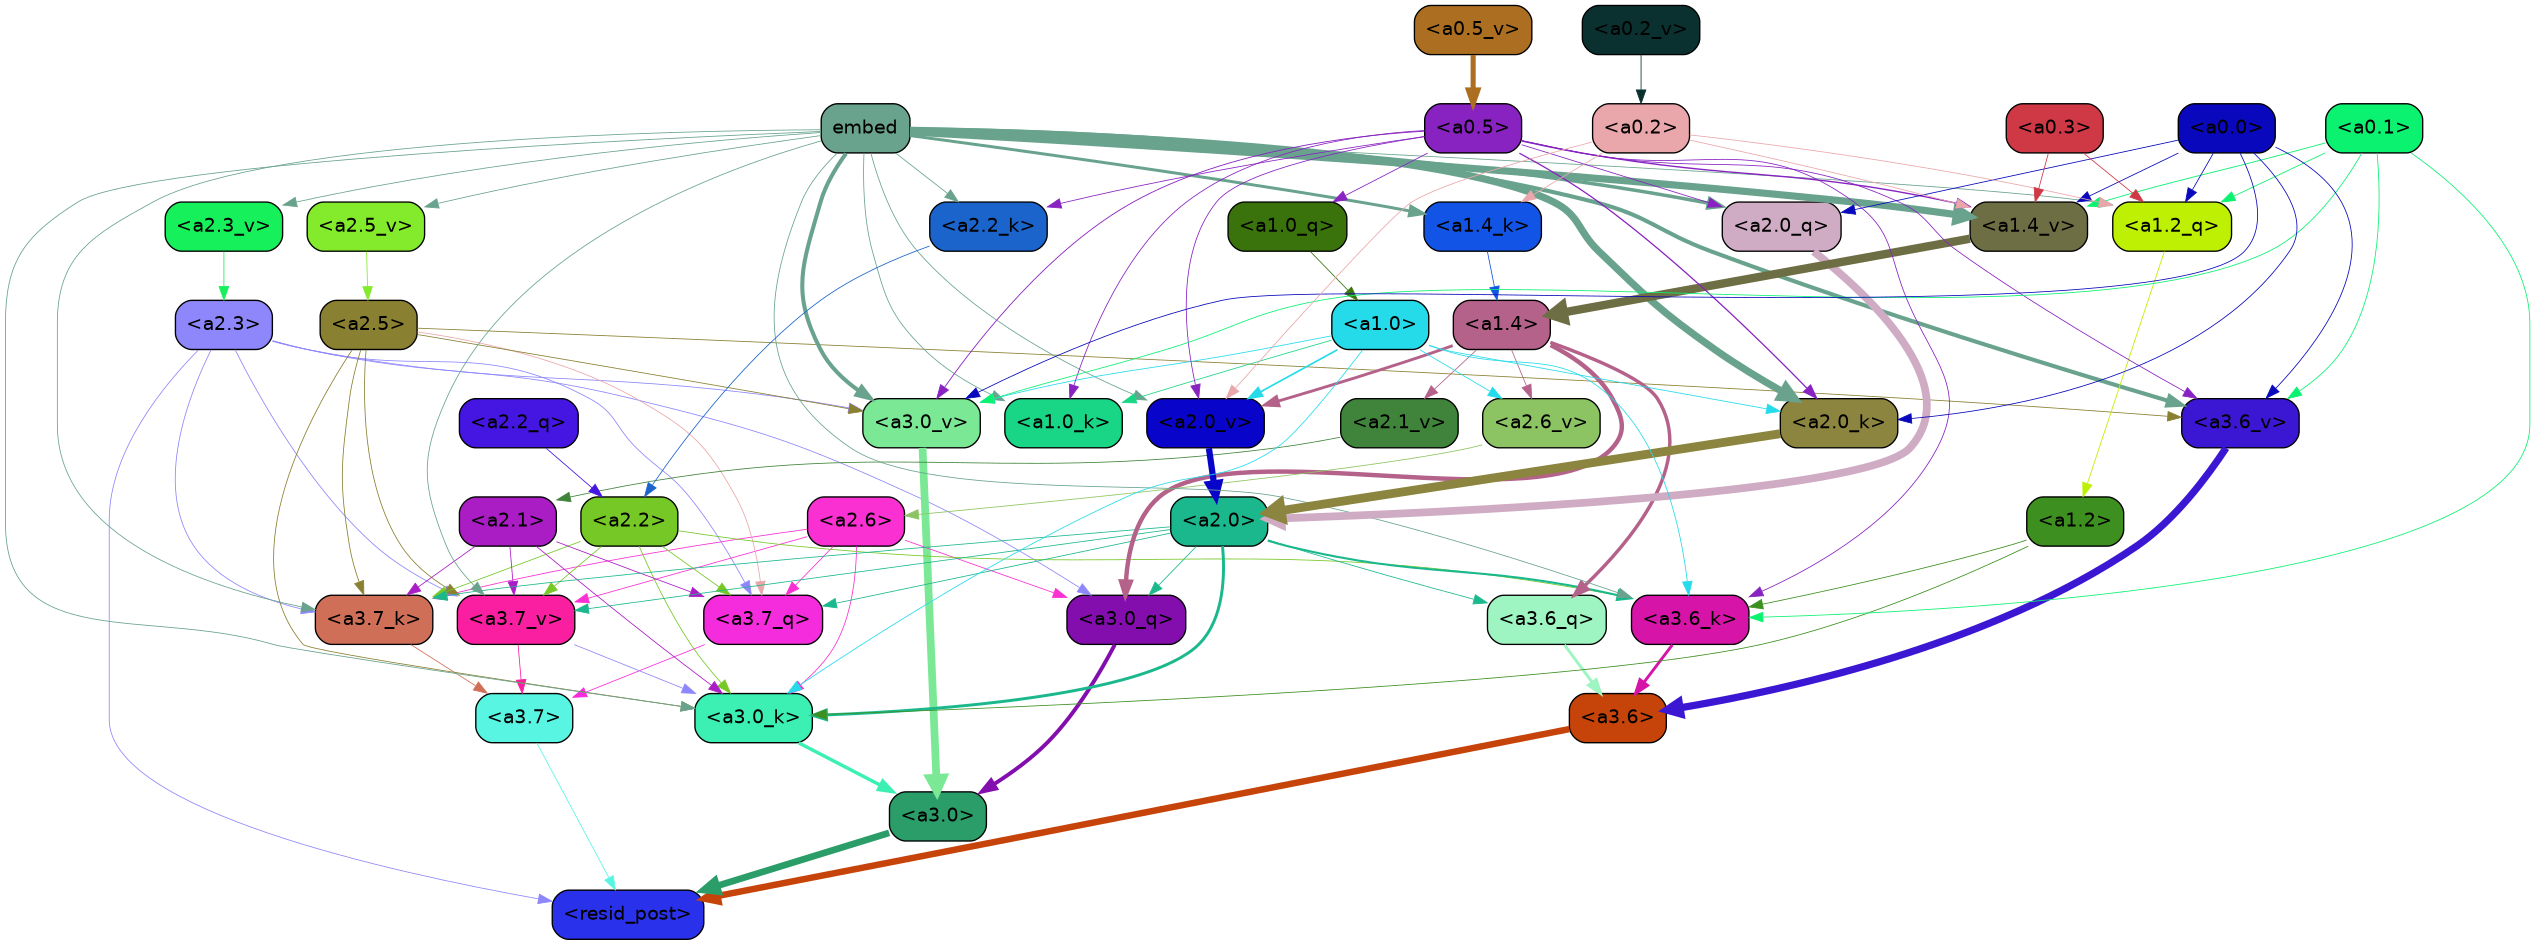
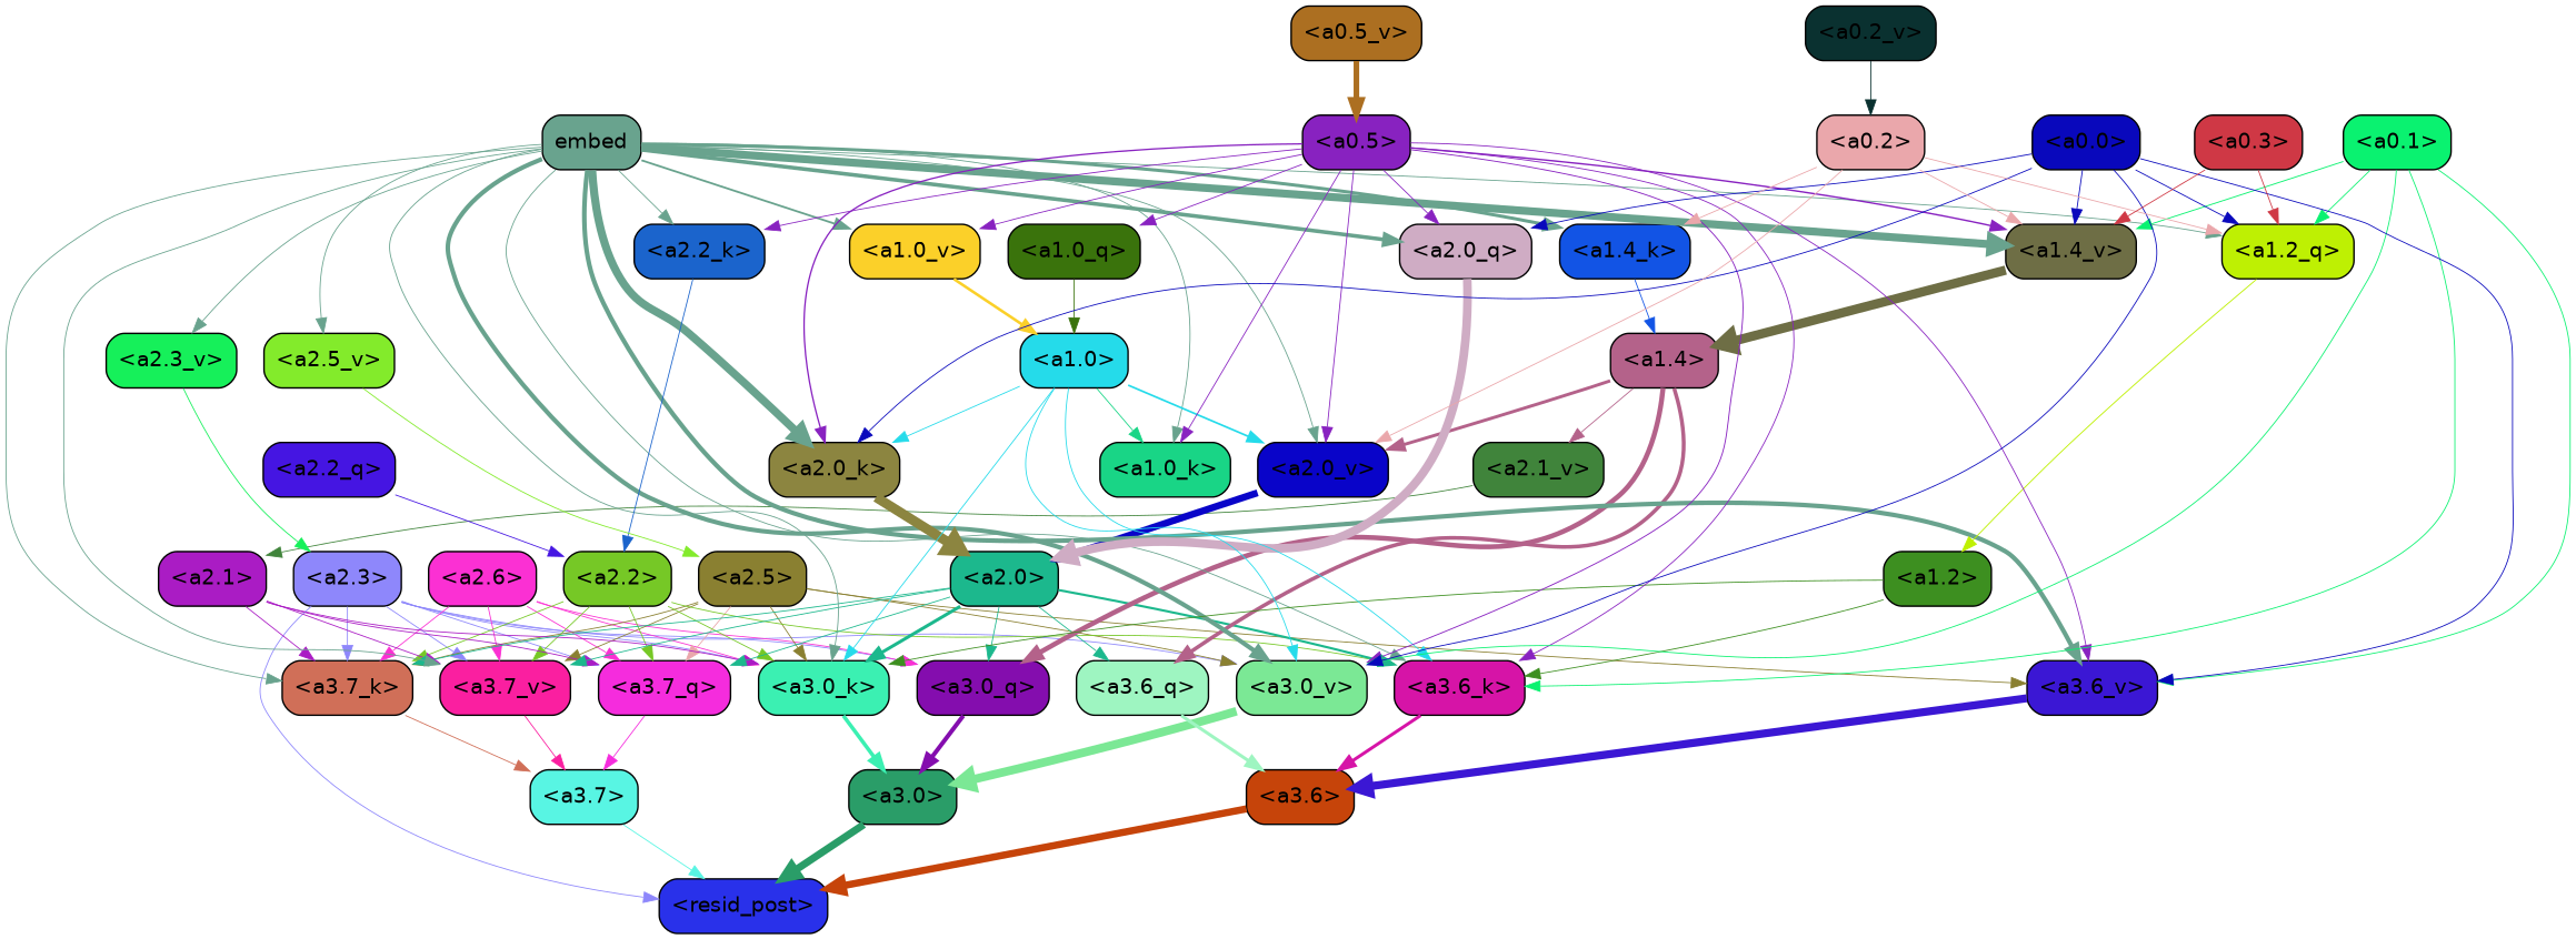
  strict digraph {
    splines=true
    node [color=black fontname=Helvetica shape=box style="filled, rounded"]
    edge [color="#69a38e" penwidth=0.6]
    "<a3.7>" [fillcolor="#58f5e3"]
    "<resid_post>" [fillcolor="#2931ea"]
    "<a3.6>" [fillcolor="#c6440a"]
    "<a3.0>" [fillcolor="#2a9d68"]
    "<a2.3>" [fillcolor="#8e87fb"]
    "<a3.7_q>" [fillcolor="#f52cdd"]
    "<a3.0_q>" [fillcolor="#840dae"]
    "<a3.7_k>" [fillcolor="#d06f58"]
    "<a3.0_k>" [fillcolor="#3bf0b2"]
    "<a3.7_v>" [fillcolor="#fa1fa0"]
    "<a3.0_v>" [fillcolor="#7be895"]
    "<a3.6_q>" [fillcolor="#9ef5c1"]
    "<a3.6_k>" [fillcolor="#d614a7"]
    "<a3.6_v>" [fillcolor="#3b17d4"]
    "<a2.6>" [fillcolor="#fb30d3"]
    "<a2.5>" [fillcolor="#8a8031"]
    "<a2.2>" [fillcolor="#76c826"]
    "<a2.1>" [fillcolor="#aa1cc4"]
    "<a2.0>" [fillcolor="#1cb88d"]
    "<a1.4>" [fillcolor="#b4628a"]
-   "<a2.6_v>" [fillcolor="#8dc463"]
    "<a2.1_v>" [fillcolor="#40843b"]
    "<a2.0_v>" [fillcolor="#0904c9"]
    embed [fillcolor="#69a38e"]
    "<a2.0_q>" [fillcolor="#cfacc4"]
    "<a2.2_k>" [fillcolor="#1b64cc"]
    "<a2.0_k>" [fillcolor="#8c8540"]
    "<a2.5_v>" [fillcolor="#83eb2b"]
    "<a2.3_v>" [fillcolor="#16f05a"]
    "<a1.2_q>" [fillcolor="#bef003"]
    "<a1.4_k>" [fillcolor="#1254e5"]
    "<a1.0_k>" [fillcolor="#19d586"]
    "<a1.4_v>" [fillcolor="#6e6e45"]
+   "<a1.0_v>" [fillcolor="#fbd029"]
    "<a1.2>" [fillcolor="#3d8f20"]
    "<a1.0>" [fillcolor="#25dbea"]
    "<a0.5>" [fillcolor="#8822c0"]
    "<a1.0_q>" [fillcolor="#3a730c"]
    "<a0.1>" [fillcolor="#0af270"]
    "<a0.0>" [fillcolor="#0908bc"]
    "<a2.2_q>" [fillcolor="#4515e2"]
    "<a0.2>" [fillcolor="#eaa7ab"]
    "<a0.3>" [fillcolor="#cf3845"]
    "<a0.5_v>" [fillcolor="#ac6f21"]
    "<a0.2_v>" [fillcolor="#0a3130"]
    "<a3.7>" -> "<resid_post>" [color="#58f5e3"]
    "<a3.6>" -> "<resid_post>" [color="#c6440a" penwidth=4.753257989883423]
    "<a3.0>" -> "<resid_post>" [color="#2a9d68" penwidth=4.90053927898407]
    "<a2.3>" -> "<resid_post>" [color="#8e87fb"]
    "<a2.3>" -> "<a3.7_q>" [color="#8e87fb"]
    "<a2.3>" -> "<a3.0_q>" [color="#8e87fb"]
    "<a2.3>" -> "<a3.7_k>" [color="#8e87fb"]
-   "<a3.7_v>" -> "<a3.0_k>" [color="#8e87fb"]
+   "<a2.3>" -> "<a3.0_k>" [color="#8e87fb"]
    "<a2.3>" -> "<a3.7_v>" [color="#8e87fb"]
    "<a2.3>" -> "<a3.0_v>" [color="#8e87fb"]
    "<a3.7_q>" -> "<a3.7>" [color="#f52cdd"]
    "<a3.0_q>" -> "<a3.0>" [color="#840dae" penwidth=2.870753765106201]
    "<a3.7_k>" -> "<a3.7>" [color="#d06f58"]
    "<a3.0_k>" -> "<a3.0>" [color="#3bf0b2" penwidth=2.520303964614868]
    "<a3.7_v>" -> "<a3.7>" [color="#fa1fa0"]
    "<a3.0_v>" -> "<a3.0>" [color="#7be895" penwidth=5.680712580680847]
    "<a3.6_q>" -> "<a3.6>" [color="#9ef5c1" penwidth=2.160832464694977]
    "<a3.6_k>" -> "<a3.6>" [color="#d614a7" penwidth=2.13908451795578]
    "<a3.6_v>" -> "<a3.6>" [color="#3b17d4" penwidth=5.297133803367615]
    "<a2.6>" -> "<a3.7_q>" [color="#fb30d3"]
    "<a2.6>" -> "<a3.0_q>" [color="#fb30d3"]
    "<a2.6>" -> "<a3.7_k>" [color="#fb30d3"]
    "<a2.6>" -> "<a3.0_k>" [color="#fb30d3"]
    "<a2.6>" -> "<a3.7_v>" [color="#fb30d3"]
    "<a2.5>" -> "<a3.7_q>" [color="#eaa7ab"]
    "<a2.5>" -> "<a3.7_k>" [color="#8a8031"]
    "<a2.5>" -> "<a3.0_k>" [color="#8a8031"]
    "<a2.5>" -> "<a3.7_v>" [color="#8a8031"]
    "<a2.5>" -> "<a3.0_v>" [color="#8a8031"]
    "<a2.5>" -> "<a3.6_v>" [color="#8a8031"]
    "<a2.2>" -> "<a3.7_q>" [color="#76c826"]
    "<a2.2>" -> "<a3.7_k>" [color="#76c826"]
    "<a2.2>" -> "<a3.0_k>" [color="#76c826"]
    "<a2.2>" -> "<a3.7_v>" [color="#76c826"]
    "<a2.2>" -> "<a3.6_k>" [color="#76c826"]
    "<a2.1>" -> "<a3.7_q>" [color="#aa1cc4"]
    "<a2.1>" -> "<a3.7_k>" [color="#aa1cc4"]
    "<a2.1>" -> "<a3.0_k>" [color="#aa1cc4"]
    "<a2.1>" -> "<a3.7_v>" [color="#aa1cc4"]
    "<a2.0>" -> "<a3.7_q>" [color="#1cb88d"]
    "<a2.0>" -> "<a3.0_q>" [color="#1cb88d"]
    "<a2.0>" -> "<a3.7_k>" [color="#1cb88d"]
    "<a2.0>" -> "<a3.0_k>" [color="#1cb88d" penwidth=2.172017753124237]
    "<a2.0>" -> "<a3.7_v>" [color="#1cb88d"]
    "<a2.0>" -> "<a3.6_q>" [color="#1cb88d"]
    "<a2.0>" -> "<a3.6_k>" [color="#1cb88d" penwidth=1.5348684191703796]
    "<a1.4>" -> "<a3.0_q>" [color="#b4628a" penwidth=3.2595192790031433]
    "<a1.4>" -> "<a3.6_q>" [color="#b4628a" penwidth=2.532623291015625]
-   "<a1.4>" -> "<a2.6_v>" [color="#b4628a"]
    "<a1.4>" -> "<a2.1_v>" [color="#b4628a"]
    "<a1.4>" -> "<a2.0_v>" [color="#b4628a" penwidth=2.1199009865522385]
-   "<a2.6_v>" -> "<a2.6>" [color="#8dc463"]
    "<a2.1_v>" -> "<a2.1>" [color="#40843b"]
    "<a2.0_v>" -> "<a2.0>" [color="#0904c9" penwidth=4.592647075653076]
    embed -> "<a3.7_k>"
    embed -> "<a3.0_k>" [penwidth=0.6117386221885681]
    embed -> "<a3.7_v>"
    embed -> "<a3.0_v>" [penwidth=2.969020187854767]
    embed -> "<a3.6_k>"
    embed -> "<a3.6_v>" [penwidth=3.0186105966567993]
    embed -> "<a2.0_v>"
    embed -> "<a2.0_q>" [penwidth=2.5791755318641663]
    embed -> "<a2.2_k>"
    embed -> "<a2.0_k>" [penwidth=5.307481050491333]
    embed -> "<a2.5_v>"
    embed -> "<a2.3_v>"
    embed -> "<a1.2_q>"
    embed -> "<a1.4_k>" [penwidth=2.1839776039123535]
    embed -> "<a1.0_k>"
    embed -> "<a1.4_v>" [penwidth=5.2540810108184814]
+   embed -> "<a1.0_v>" [penwidth=1.3048751950263977]
    "<a2.0_q>" -> "<a2.0>" [color="#cfacc4" penwidth=5.682948350906372]
    "<a2.2_k>" -> "<a2.2>" [color="#1b64cc"]
    "<a2.0_k>" -> "<a2.0>" [color="#8c8540" penwidth=6.450693130493164]
    "<a2.5_v>" -> "<a2.5>" [color="#83eb2b"]
    "<a2.3_v>" -> "<a2.3>" [color="#16f05a"]
    "<a1.2_q>" -> "<a1.2>" [color="#bef003" penwidth=0.6323684453964233]
    "<a1.4_k>" -> "<a1.4>" [color="#1254e5"]
    "<a1.4_v>" -> "<a1.4>" [color="#6e6e45" penwidth=6.149721145629883]
+   "<a1.0_v>" -> "<a1.0>" [color="#fbd029" penwidth=1.874430701136589]
    "<a1.2>" -> "<a3.0_k>" [color="#3d8f20"]
    "<a1.2>" -> "<a3.6_k>" [color="#3d8f20"]
    "<a1.0>" -> "<a3.0_k>" [color="#25dbea"]
    "<a1.0>" -> "<a3.0_v>" [color="#25dbea"]
    "<a1.0>" -> "<a3.6_k>" [color="#25dbea"]
-   "<a1.0>" -> "<a2.6_v>" [color="#25dbea"]
    "<a1.0>" -> "<a2.0_v>" [color="#25dbea" penwidth=1.237271785736084]
    "<a1.0>" -> "<a2.0_k>" [color="#25dbea"]
    "<a1.0>" -> "<a1.0_k>" [color="#19d586"]
    "<a0.5>" -> "<a3.0_v>" [color="#8822c0" penwidth=0.6409564018249512]
    "<a0.5>" -> "<a3.6_k>" [color="#8822c0"]
    "<a0.5>" -> "<a3.6_v>" [color="#8822c0"]
    "<a0.5>" -> "<a2.0_v>" [color="#8822c0"]
    "<a0.5>" -> "<a2.0_q>" [color="#8822c0"]
    "<a0.5>" -> "<a2.2_k>" [color="#8822c0"]
    "<a0.5>" -> "<a2.0_k>" [color="#8822c0" penwidth=0.9355769157409668]
    "<a0.5>" -> "<a1.0_k>" [color="#8822c0"]
    "<a0.5>" -> "<a1.4_v>" [color="#8822c0" penwidth=1.016412615776062]
+   "<a0.5>" -> "<a1.0_v>" [color="#8822c0"]
    "<a0.5>" -> "<a1.0_q>" [color="#8822c0"]
    "<a1.0_q>" -> "<a1.0>" [color="#3a730c"]
    "<a0.1>" -> "<a3.0_v>" [color="#0af270"]
    "<a0.1>" -> "<a3.6_k>" [color="#0af270"]
    "<a0.1>" -> "<a3.6_v>" [color="#0af270"]
    "<a0.1>" -> "<a1.2_q>" [color="#0af270"]
    "<a0.1>" -> "<a1.4_v>" [color="#0af270" penwidth=0.6440334320068359]
    "<a0.0>" -> "<a3.0_v>" [color="#0908bc"]
    "<a0.0>" -> "<a3.6_v>" [color="#0908bc"]
    "<a0.0>" -> "<a2.0_q>" [color="#0908bc"]
    "<a0.0>" -> "<a2.0_k>" [color="#0908bc"]
    "<a0.0>" -> "<a1.2_q>" [color="#0908bc"]
    "<a0.0>" -> "<a1.4_v>" [color="#0908bc"]
    "<a2.2_q>" -> "<a2.2>" [color="#4515e2"]
    "<a0.2>" -> "<a2.0_v>" [color="#eaa7ab"]
    "<a0.2>" -> "<a1.2_q>" [color="#eaa7ab"]
    "<a0.2>" -> "<a1.4_k>" [color="#eaa7ab"]
    "<a0.2>" -> "<a1.4_v>" [color="#eaa7ab"]
    "<a0.3>" -> "<a1.2_q>" [color="#cf3845"]
    "<a0.3>" -> "<a1.4_v>" [color="#cf3845"]
    "<a0.5_v>" -> "<a0.5>" [color="#ac6f21" penwidth=3.717004656791687]
    "<a0.2_v>" -> "<a0.2>" [color="#0a3130"]
  }
